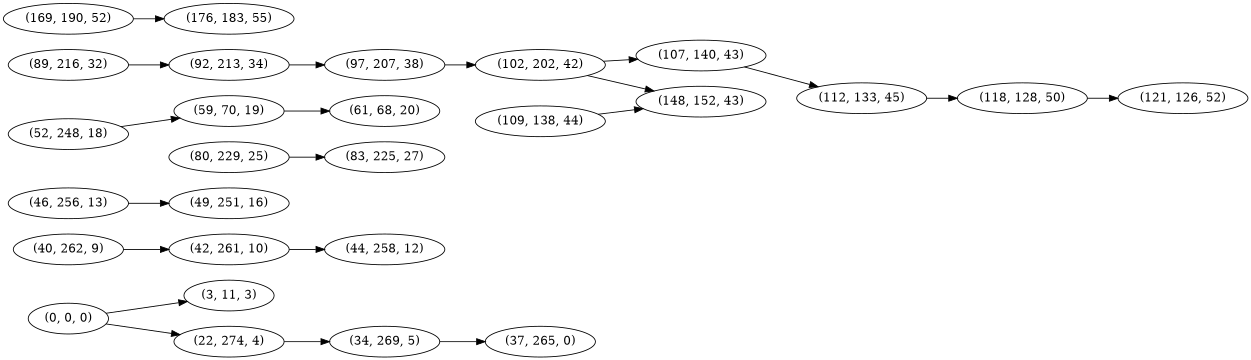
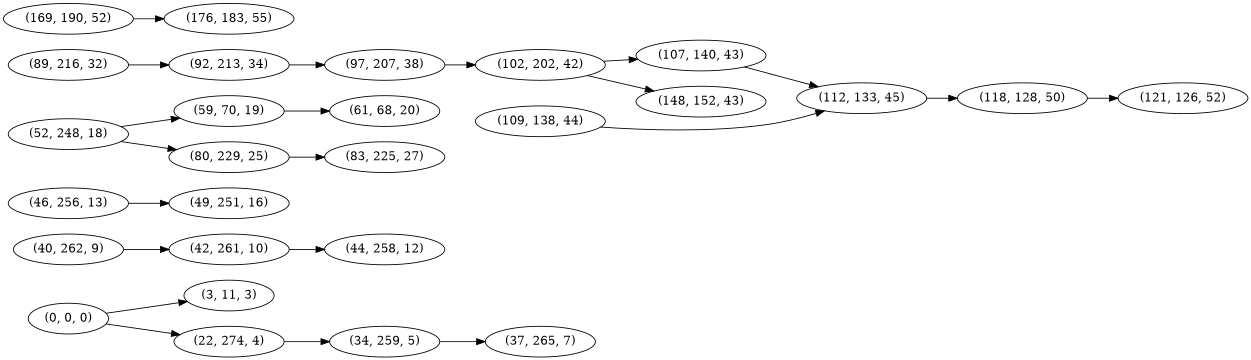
  digraph {
    rankdir=LR
    "(0, 0, 0)"
    "(3, 11, 3)"
    "(22, 274, 4)"
-   "(34, 269, 5)"
-   "(37, 265, 7)" [label="(37, 265, 0)"]
+   "(34, 269, 5)" [label="(34, 259, 5)"]
+   "(37, 265, 7)"
    "(40, 262, 9)"
    "(42, 261, 10)"
    "(44, 258, 12)"
    "(46, 256, 13)"
    "(49, 251, 16)"
    "(52, 248, 18)"
    "(59, 70, 19)"
    "(80, 229, 25)"
    "(61, 68, 20)"
    "(83, 225, 27)"
    "(89, 216, 32)"
    "(92, 213, 34)"
    "(97, 207, 38)"
    "(102, 202, 42)"
    "(107, 140, 43)"
    "(148, 152, 43)"
    "(112, 133, 45)"
    "(109, 138, 44)"
    "(118, 128, 50)"
    "(121, 126, 52)"
    "(169, 190, 52)"
    "(176, 183, 55)"
    "(0, 0, 0)" -> "(3, 11, 3)"
    "(0, 0, 0)" -> "(22, 274, 4)"
    "(22, 274, 4)" -> "(34, 269, 5)"
    "(34, 269, 5)" -> "(37, 265, 7)"
    "(40, 262, 9)" -> "(42, 261, 10)"
    "(42, 261, 10)" -> "(44, 258, 12)"
    "(46, 256, 13)" -> "(49, 251, 16)"
    "(52, 248, 18)" -> "(59, 70, 19)"
+   "(52, 248, 18)" -> "(80, 229, 25)"
    "(59, 70, 19)" -> "(61, 68, 20)"
    "(80, 229, 25)" -> "(83, 225, 27)"
    "(89, 216, 32)" -> "(92, 213, 34)"
    "(92, 213, 34)" -> "(97, 207, 38)"
    "(97, 207, 38)" -> "(102, 202, 42)"
    "(102, 202, 42)" -> "(107, 140, 43)"
    "(102, 202, 42)" -> "(148, 152, 43)"
    "(107, 140, 43)" -> "(112, 133, 45)"
    "(112, 133, 45)" -> "(118, 128, 50)"
-   "(109, 138, 44)" -> "(148, 152, 43)"
+   "(109, 138, 44)" -> "(112, 133, 45)"
    "(118, 128, 50)" -> "(121, 126, 52)"
    "(169, 190, 52)" -> "(176, 183, 55)"
  }
